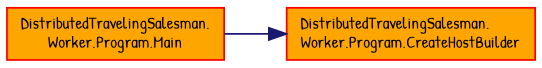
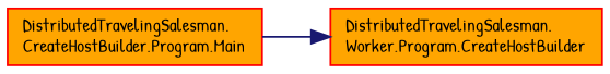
  digraph {
    rankdir=RL
    fontname="Patrick Hand"
    node [color=red fillcolor=orange fontname="Patrick Hand" fontsize=10 shape=record style=filled]
    n1 [fontcolor=black height=0.2 label="DistributedTravelingSalesman.\lWorker.Program.CreateHostBuilder" width=0.4]
-   n2 [height=0.2 label="DistributedTravelingSalesman.\lWorker.Program.Main" width=0.4]
+   n2 [height=0.2 label="DistributedTravelingSalesman.\lCreateHostBuilder.Program.Main" width=0.4]
    n1 -> n2 [color=midnightblue dir=back fontname="Patrick Hand" fontsize=10 labelfontname=Helvetica labelfontsize=10 style=solid]
  }
